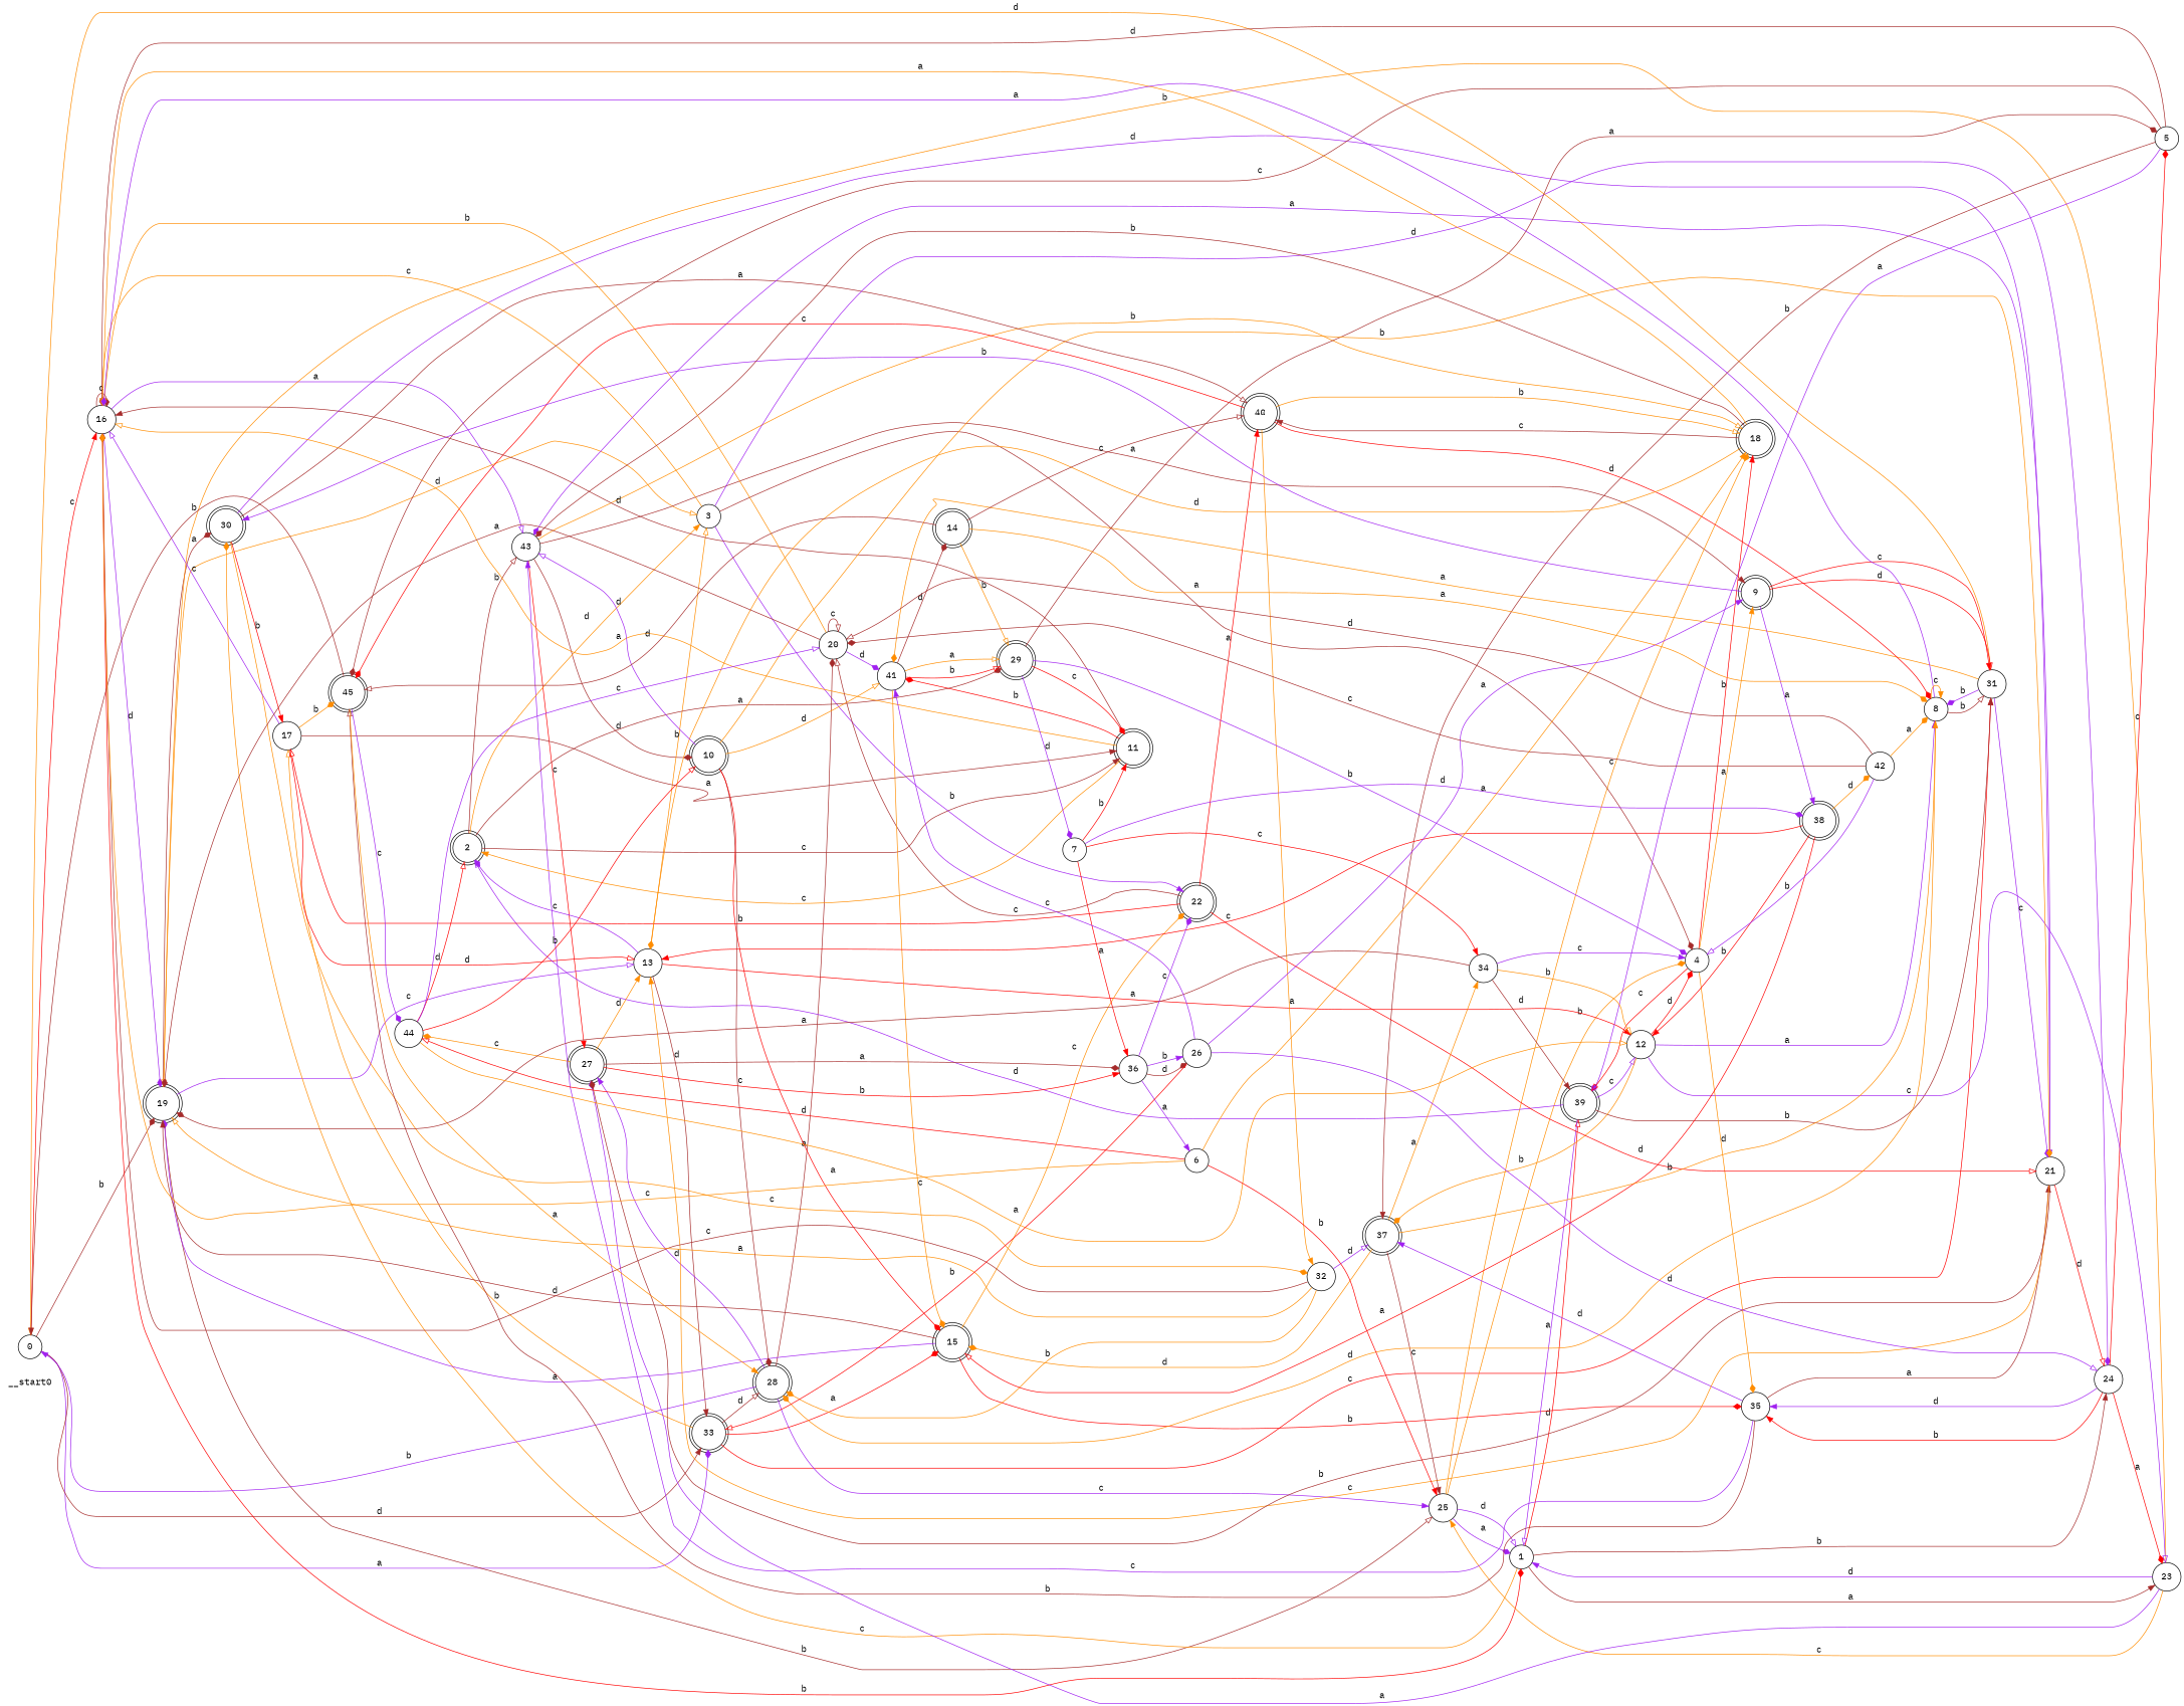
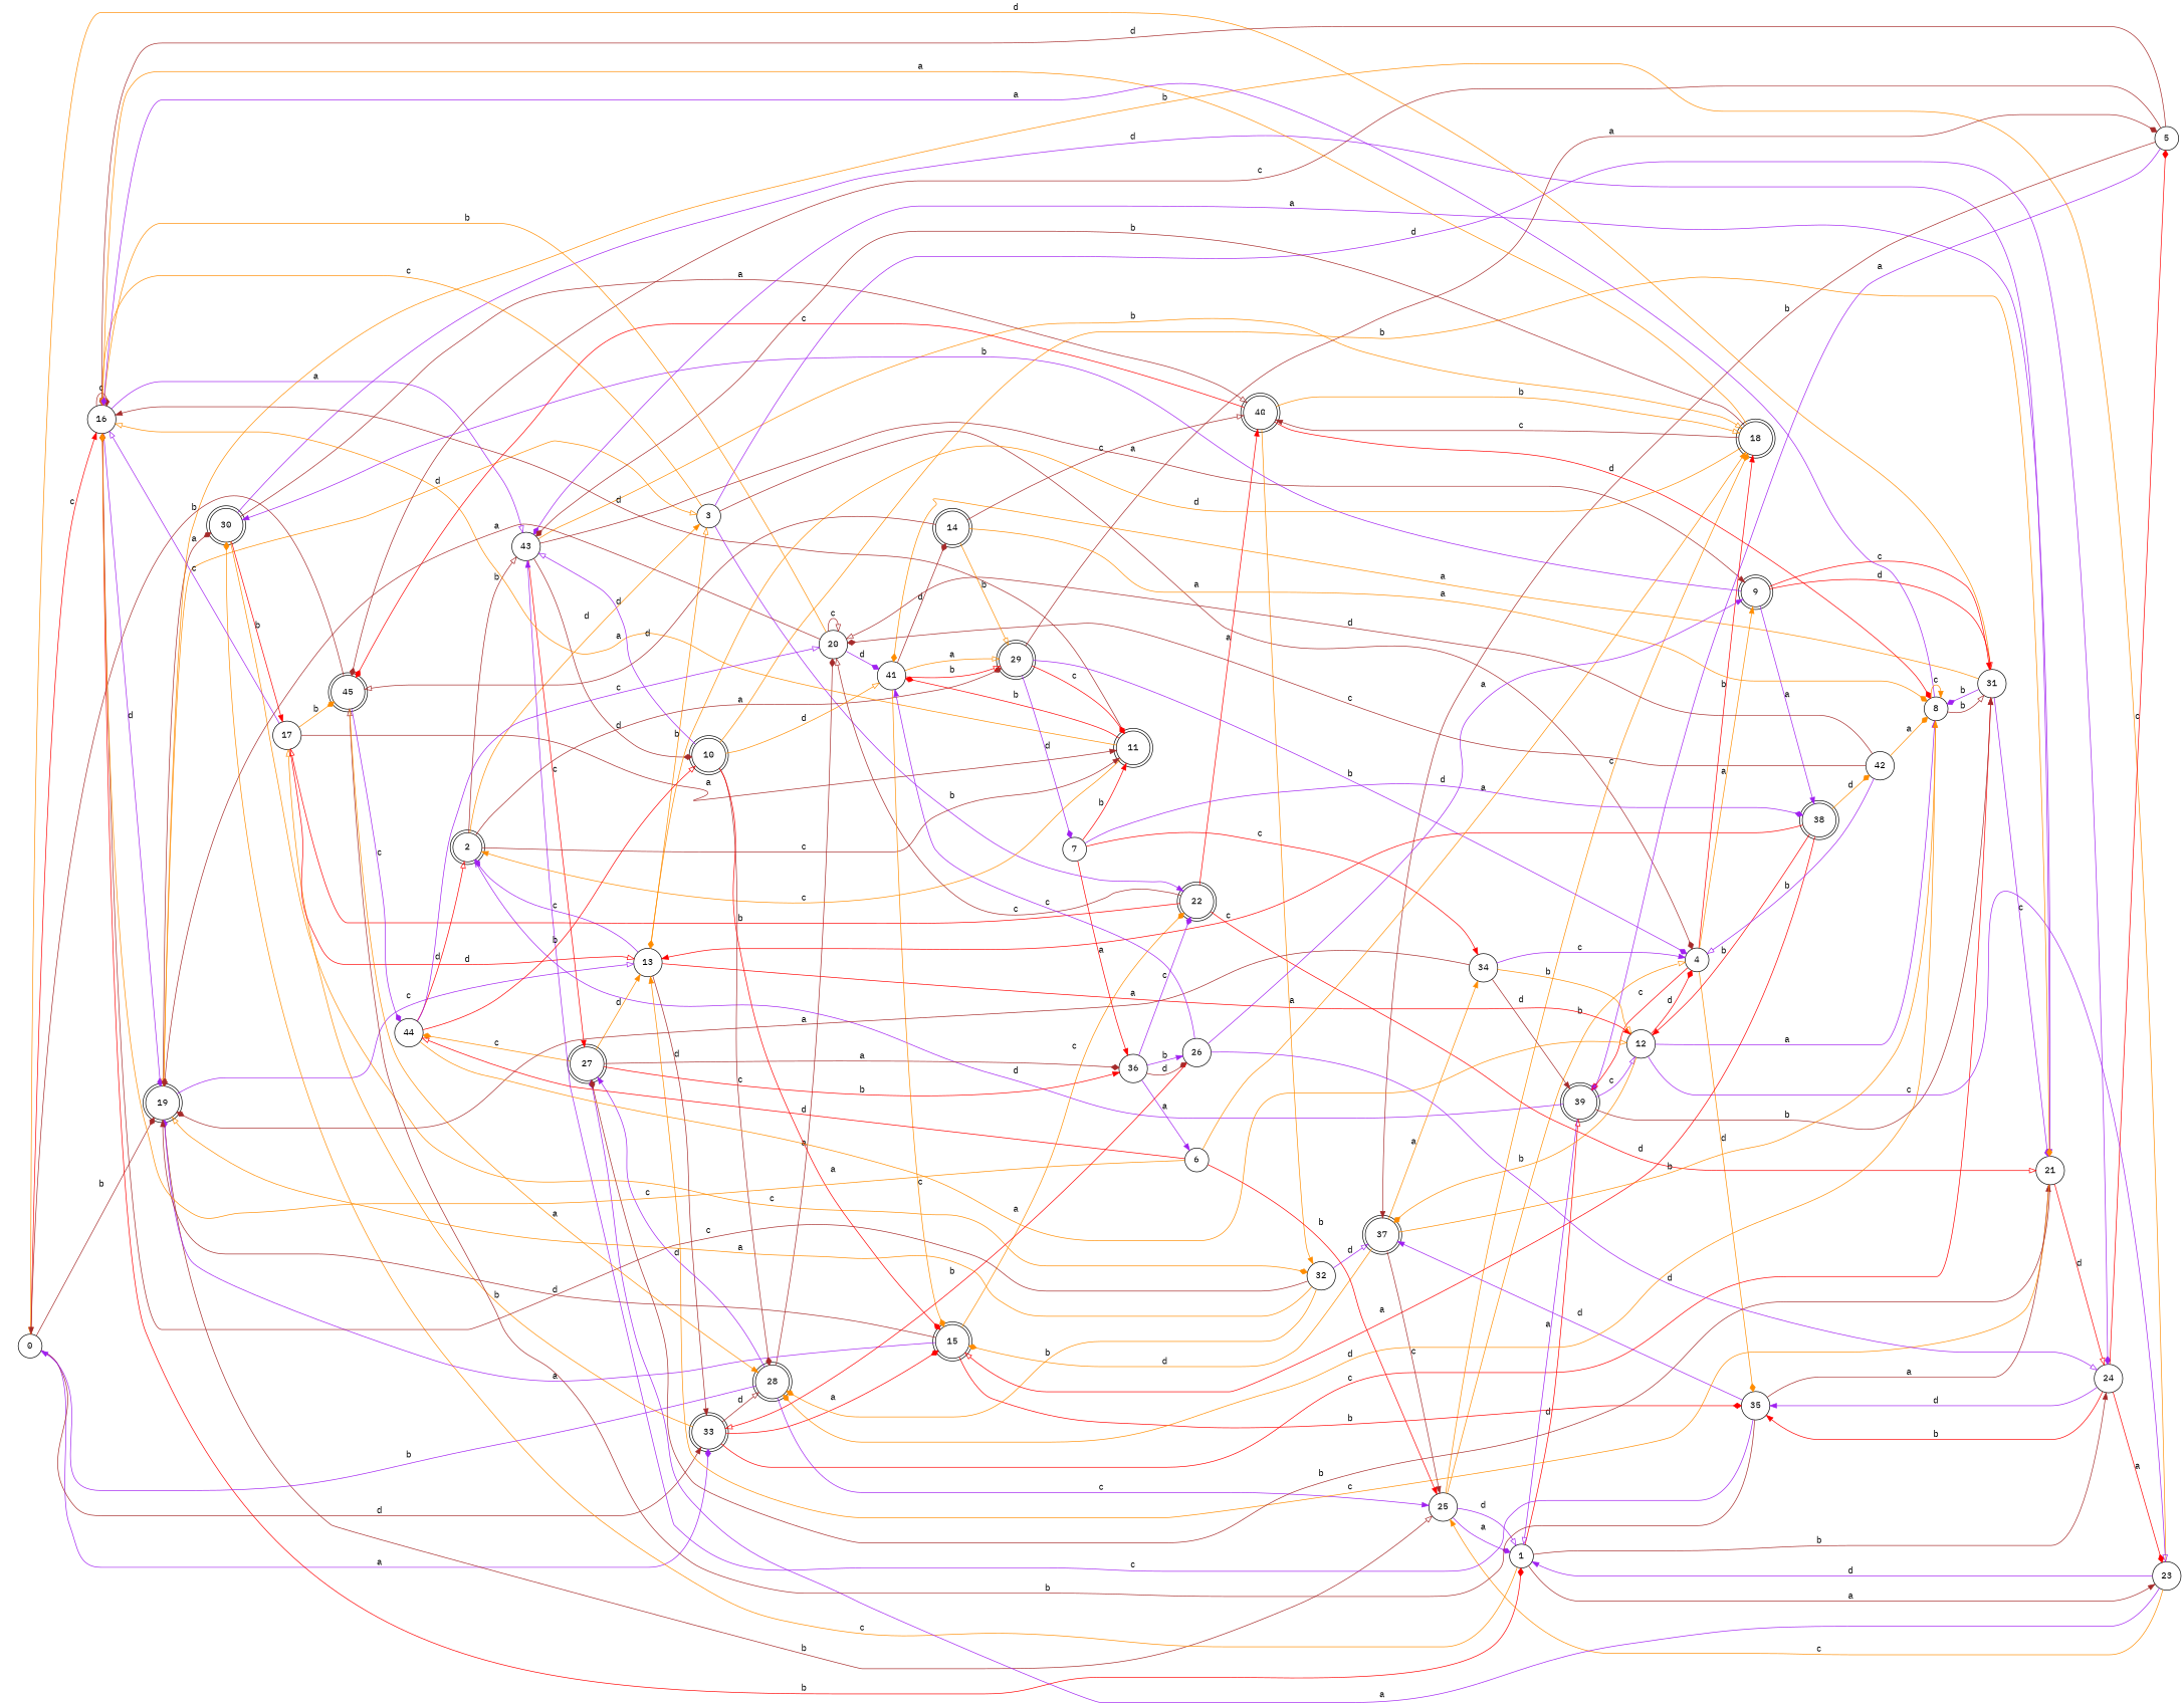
  digraph {
    fontname="IBM Plex Mono"
    rankdir=LR
    node [fontname="IBM Plex Mono" shape=circle color=black fillcolor=white style=filled]
    edge [arrowhead=diamond color=darkorange fontname="IBM Plex Mono"]
-   __start0 [shape=none color="" fillcolor="" style=""]
    n2 [label=0]
    n3 [label=16]
    n4 [label=19 shape=doublecircle style="rounded,filled"]
    n5 [label=33 shape=doublecircle style="rounded,filled"]
    n6 [label=1]
    n7 [label=43]
    n8 [label=30 shape=doublecircle style="rounded,filled"]
    n9 [label=3]
    n10 [label=25]
    n11 [label=13]
    n12 [label=28 shape=doublecircle style="rounded,filled"]
    n13 [label=31]
    n14 [label=15 shape=doublecircle style="rounded,filled"]
    n15 [label=17]
    n16 [label=23]
    n17 [label=24]
    n18 [label=39 shape=doublecircle style="rounded,filled"]
    n19 [label=27 shape=doublecircle style="rounded,filled"]
    n20 [label=35]
    n21 [label=5]
    n22 [label=21]
    n23 [label=40 shape=doublecircle style="rounded,filled"]
    n24 [label=32]
    n25 [label=2 shape=doublecircle style="rounded,filled"]
    n26 [label=12]
    n27 [label=11 shape=doublecircle style="rounded,filled"]
    n28 [label=29 shape=doublecircle style="rounded,filled"]
    n29 [label=4]
    n30 [label=22 shape=doublecircle style="rounded,filled"]
    n31 [label=41]
    n32 [label=7]
    n33 [label=9 shape=doublecircle style="rounded,filled"]
    n34 [label=18 shape=doublecircle style="rounded,filled"]
    n35 [label=10 shape=doublecircle style="rounded,filled"]
    n36 [label=20]
    n37 [label=38 shape=doublecircle style="rounded,filled"]
    n38 [label=37 shape=doublecircle style="rounded,filled"]
    n39 [label=45 shape=doublecircle style="rounded,filled"]
    n40 [label=34]
    n41 [label=8]
    n42 [label=44]
    n43 [label=6]
    n44 [label=36]
    n45 [label=26]
    n46 [label=42]
    n47 [label=14 shape=doublecircle style="rounded,filled"]
    n2 -> n3 [arrowhead=normal color=red label=c]
    n2 -> n4 [color=brown label=b]
    n2 -> n5 [color=purple label=a]
    n2 -> n5 [arrowhead=normal color=brown label=d]
    n3 -> n3 [color=brown label=c]
    n3 -> n4 [color=purple label=d]
    n3 -> n6 [color=red label=b]
    n3 -> n7 [arrowhead=onormal color=purple label=a]
    n4 -> n8 [color=brown label=a]
    n4 -> n9 [arrowhead=onormal label=d]
    n4 -> n10 [arrowhead=onormal color=brown label=b]
    n4 -> n11 [arrowhead=onormal color=purple label=c]
    n5 -> n12 [arrowhead=onormal color=brown label=d]
    n5 -> n13 [arrowhead=onormal color=red label=c]
    n5 -> n14 [color=red label=a]
    n5 -> n15 [arrowhead=onormal label=b]
    n6 -> n8 [label=c]
    n6 -> n16 [arrowhead=normal color=brown label=a]
    n6 -> n17 [arrowhead=normal color=brown label=b]
    n6 -> n18 [arrowhead=onormal color=red label=d]
    n7 -> n19 [arrowhead=normal color=red label=c]
    n7 -> n33 [arrowhead=normal color=brown label=a]
    n7 -> n34 [arrowhead=onormal label=b]
    n7 -> n35 [color=brown label=d]
    n8 -> n15 [arrowhead=normal color=red label=b]
    n8 -> n22 [arrowhead=normal color=purple label=d]
    n8 -> n23 [arrowhead=onormal color=brown label=a]
    n8 -> n24 [label=c]
    n9 -> n3 [arrowhead=onormal label=c]
    n9 -> n17 [color=purple label=d]
    n9 -> n29 [color=brown label=a]
    n9 -> n30 [arrowhead=normal color=purple label=b]
    n10 -> n6 [color=purple label=a]
    n10 -> n6 [arrowhead=onormal color=purple label=d]
-   n10 -> n29 [label=b]
+   n10 -> n29 [arrowhead=onormal label=b]
    n10 -> n34 [label=c]
    n11 -> n5 [arrowhead=normal color=brown label=d]
    n11 -> n9 [arrowhead=onormal label=b]
    n11 -> n25 [color=purple label=c]
    n11 -> n26 [arrowhead=normal color=red label=a]
    n12 -> n2 [arrowhead=normal color=purple label=b]
    n12 -> n10 [arrowhead=normal color=purple label=c]
    n12 -> n19 [arrowhead=normal color=purple label=d]
    n12 -> n36 [color=brown label=a]
    n13 -> n2 [arrowhead=onormal label=d]
    n13 -> n22 [color=purple label=c]
    n13 -> n31 [label=a]
    n13 -> n41 [color=purple label=b]
    n14 -> n4 [color=purple label=a]
    n14 -> n4 [arrowhead=normal color=brown label=d]
    n14 -> n20 [color=red label=b]
    n14 -> n30 [label=c]
    n15 -> n3 [arrowhead=onormal color=purple label=c]
    n15 -> n11 [arrowhead=onormal color=red label=d]
    n15 -> n27 [arrowhead=normal color=brown label=a]
    n15 -> n39 [label=b]
    n16 -> n4 [arrowhead=onormal label=b]
    n16 -> n6 [arrowhead=normal color=purple label=d]
    n16 -> n10 [arrowhead=normal label=c]
    n16 -> n19 [color=purple label=a]
    n17 -> n16 [color=red label=a]
    n17 -> n20 [arrowhead=normal color=red label=b]
    n17 -> n20 [arrowhead=normal color=purple label=d]
    n17 -> n21 [color=red label=c]
    n18 -> n6 [arrowhead=onormal color=purple label=a]
    n18 -> n13 [arrowhead=normal color=brown label=b]
    n18 -> n25 [arrowhead=onormal color=purple label=d]
    n18 -> n26 [arrowhead=onormal color=purple label=c]
    n19 -> n11 [arrowhead=normal label=d]
    n19 -> n42 [label=c]
    n19 -> n44 [color=brown label=a]
    n19 -> n44 [arrowhead=normal color=red label=b]
    n20 -> n7 [arrowhead=normal color=purple label=c]
    n20 -> n22 [arrowhead=normal color=brown label=a]
    n20 -> n38 [arrowhead=normal color=purple label=d]
    n20 -> n39 [arrowhead=onormal color=brown label=b]
    n21 -> n3 [color=brown label=d]
    n21 -> n18 [color=purple label=a]
    n21 -> n38 [arrowhead=normal color=brown label=b]
    n21 -> n39 [color=brown label=c]
    n22 -> n7 [color=purple label=a]
    n22 -> n11 [arrowhead=normal label=c]
    n22 -> n17 [arrowhead=onormal color=red label=d]
    n22 -> n19 [color=brown label=b]
    n23 -> n24 [arrowhead=normal label=a]
    n23 -> n34 [arrowhead=onormal label=b]
    n23 -> n39 [color=red label=c]
    n23 -> n41 [color=red label=d]
    n24 -> n3 [color=brown label=c]
    n24 -> n4 [arrowhead=onormal label=a]
    n24 -> n12 [label=b]
    n24 -> n38 [arrowhead=onormal color=purple label=d]
    n25 -> n7 [arrowhead=onormal color=brown label=b]
    n25 -> n9 [arrowhead=normal label=d]
    n25 -> n27 [arrowhead=normal color=brown label=c]
    n25 -> n28 [color=brown label=a]
    n26 -> n16 [arrowhead=onormal color=purple label=c]
    n26 -> n29 [color=red label=d]
    n26 -> n38 [label=b]
    n26 -> n41 [arrowhead=normal color=purple label=a]
    n27 -> n3 [arrowhead=onormal label=a]
    n27 -> n3 [arrowhead=normal color=brown label=d]
    n27 -> n25 [arrowhead=normal label=c]
    n27 -> n31 [color=red label=b]
    n28 -> n21 [color=brown label=a]
    n28 -> n27 [color=red label=c]
    n28 -> n29 [color=purple label=b]
    n28 -> n32 [color=purple label=d]
    n29 -> n18 [arrowhead=onormal color=red label=c]
    n29 -> n20 [label=d]
    n29 -> n33 [arrowhead=normal label=a]
    n29 -> n34 [arrowhead=normal color=red label=b]
    n30 -> n15 [arrowhead=onormal color=red label=b]
    n30 -> n22 [arrowhead=onormal color=red label=d]
    n30 -> n23 [arrowhead=normal color=red label=a]
    n30 -> n36 [arrowhead=onormal color=brown label=c]
    n31 -> n14 [label=c]
    n31 -> n28 [arrowhead=onormal label=a]
    n31 -> n28 [arrowhead=onormal color=red label=b]
    n31 -> n47 [color=brown label=d]
    n32 -> n27 [arrowhead=normal color=red label=b]
    n32 -> n37 [color=purple label=d]
    n32 -> n40 [arrowhead=normal color=red label=c]
    n32 -> n44 [arrowhead=normal color=red label=a]
    n33 -> n8 [arrowhead=normal color=purple label=b]
    n33 -> n13 [arrowhead=normal color=red label=c]
    n33 -> n13 [arrowhead=onormal color=red label=d]
    n33 -> n37 [arrowhead=normal color=purple label=a]
    n34 -> n3 [label=a]
    n34 -> n7 [color=brown label=b]
    n34 -> n11 [label=d]
    n34 -> n23 [arrowhead=normal color=brown label=c]
    n35 -> n7 [arrowhead=onormal color=purple label=d]
    n35 -> n12 [color=brown label=c]
    n35 -> n14 [color=red label=a]
    n35 -> n22 [label=b]
    n35 -> n31 [arrowhead=onormal label=d]
    n36 -> n3 [arrowhead=onormal label=b]
    n36 -> n4 [color=brown label=a]
    n36 -> n31 [color=purple label=d]
    n36 -> n36 [arrowhead=onormal color=brown label=c]
    n37 -> n11 [arrowhead=normal color=red label=c]
    n37 -> n14 [arrowhead=onormal color=red label=a]
    n37 -> n26 [arrowhead=normal color=red label=b]
    n37 -> n46 [label=d]
    n38 -> n10 [arrowhead=normal color=brown label=c]
    n38 -> n14 [label=d]
    n38 -> n40 [arrowhead=normal label=a]
    n38 -> n41 [arrowhead=normal label=b]
    n39 -> n2 [arrowhead=normal color=brown label=b]
    n39 -> n12 [arrowhead=normal label=a]
    n39 -> n42 [color=purple label=c]
    n40 -> n4 [color=brown label=a]
    n40 -> n18 [arrowhead=normal color=brown label=d]
    n40 -> n26 [arrowhead=onormal label=b]
    n40 -> n29 [arrowhead=normal color=purple label=c]
    n41 -> n3 [color=purple label=a]
    n41 -> n12 [label=d]
    n41 -> n13 [arrowhead=onormal color=brown label=b]
    n41 -> n41 [arrowhead=normal label=c]
    n42 -> n25 [arrowhead=onormal color=red label=d]
    n42 -> n26 [arrowhead=onormal label=a]
    n42 -> n35 [arrowhead=onormal color=red label=b]
    n42 -> n36 [arrowhead=onormal color=purple label=c]
    n43 -> n3 [label=c]
    n43 -> n10 [arrowhead=normal color=red label=b]
    n43 -> n34 [arrowhead=normal label=a]
    n43 -> n42 [arrowhead=onormal color=red label=d]
    n44 -> n30 [color=purple label=c]
    n44 -> n43 [arrowhead=normal color=purple label=a]
    n44 -> n45 [arrowhead=normal color=purple label=b]
    n44 -> n45 [color=brown label=d]
    n45 -> n5 [arrowhead=onormal color=red label=b]
    n45 -> n17 [arrowhead=onormal color=purple label=d]
    n45 -> n31 [arrowhead=normal color=purple label=c]
    n45 -> n33 [arrowhead=normal color=purple label=a]
    n46 -> n29 [arrowhead=onormal color=purple label=b]
    n46 -> n36 [color=brown label=c]
    n46 -> n36 [arrowhead=onormal color=brown label=d]
    n46 -> n41 [label=a]
    n47 -> n23 [arrowhead=onormal color=brown label=c]
    n47 -> n28 [arrowhead=onormal label=b]
    n47 -> n39 [arrowhead=onormal color=brown label=d]
    n47 -> n41 [label=a]
  }
